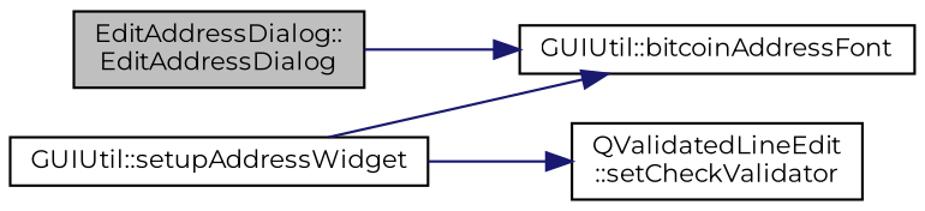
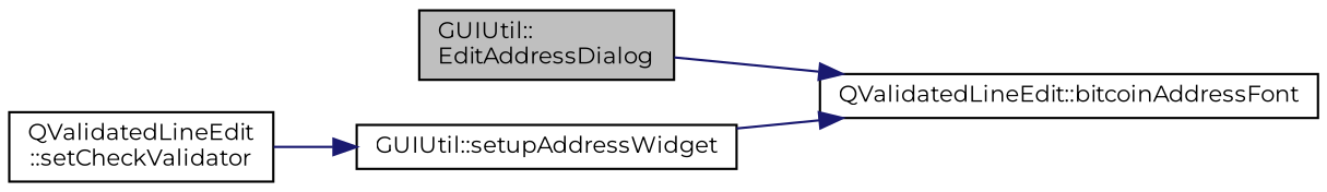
  digraph {
    fontname=Montserrat
    rankdir=LR
    node [color=black fillcolor=white fontname=Montserrat fontsize=10 shape=record style=filled]
    edge [color=midnightblue fontname=Montserrat fontsize=10 labelfontname=Helvetica labelfontsize=10 style=solid]
-   n1 [fillcolor=grey75 fontcolor=black height=0.2 label="EditAddressDialog::\lEditAddressDialog" width=0.4]
-   n2 [height=0.2 label="GUIUtil::bitcoinAddressFont" width=0.4]
+   n1 [fillcolor=grey75 fontcolor=black height=0.2 label="GUIUtil::\lEditAddressDialog" width=0.4]
+   n2 [height=0.2 label="QValidatedLineEdit::bitcoinAddressFont" width=0.4]
    n3 [height=0.2 label="GUIUtil::setupAddressWidget" width=0.4]
    n4 [height=0.2 label="QValidatedLineEdit\l::setCheckValidator" width=0.4]
    n1 -> n2
    n3 -> n2
-   n3 -> n4
+   n4 -> n3
  }
